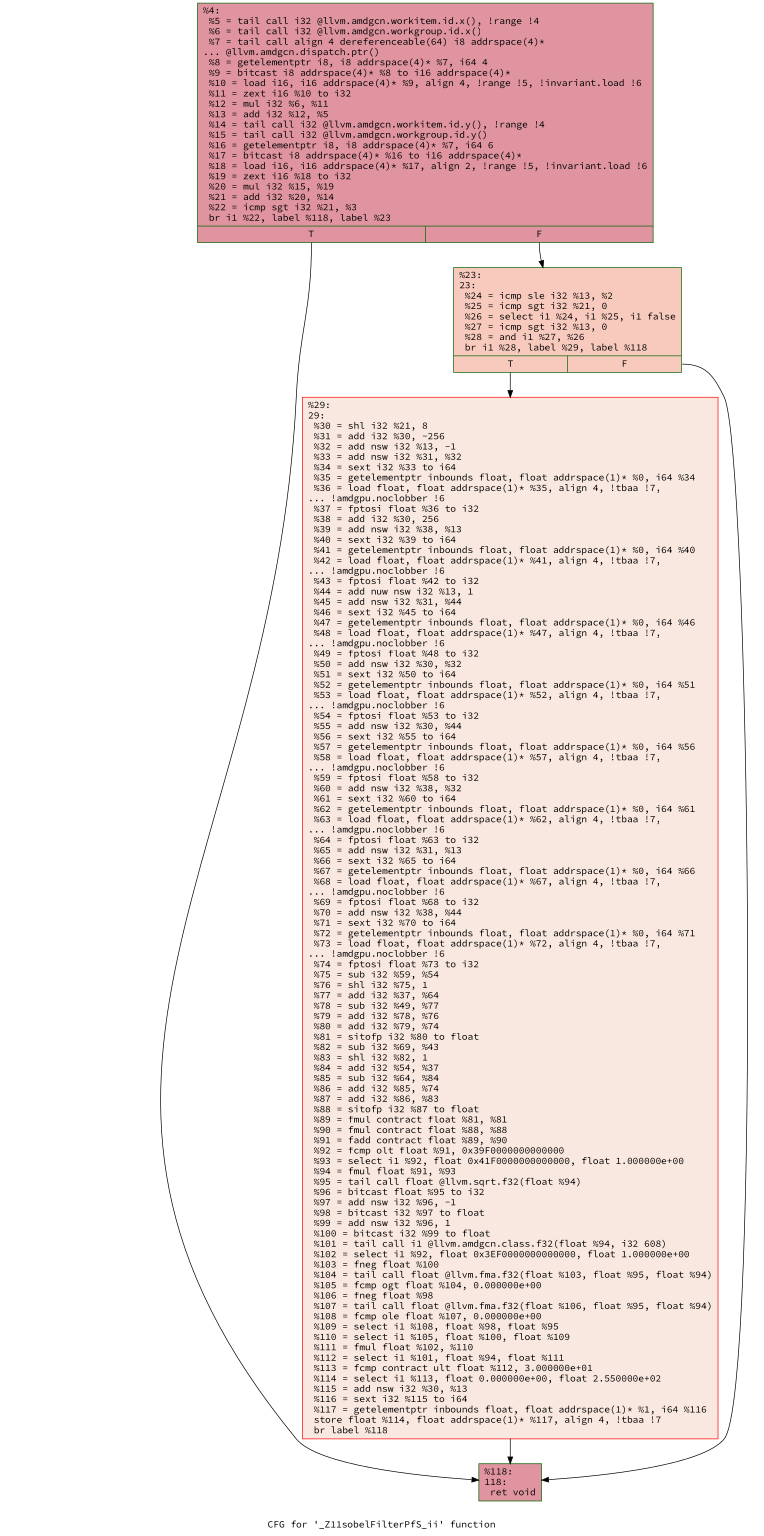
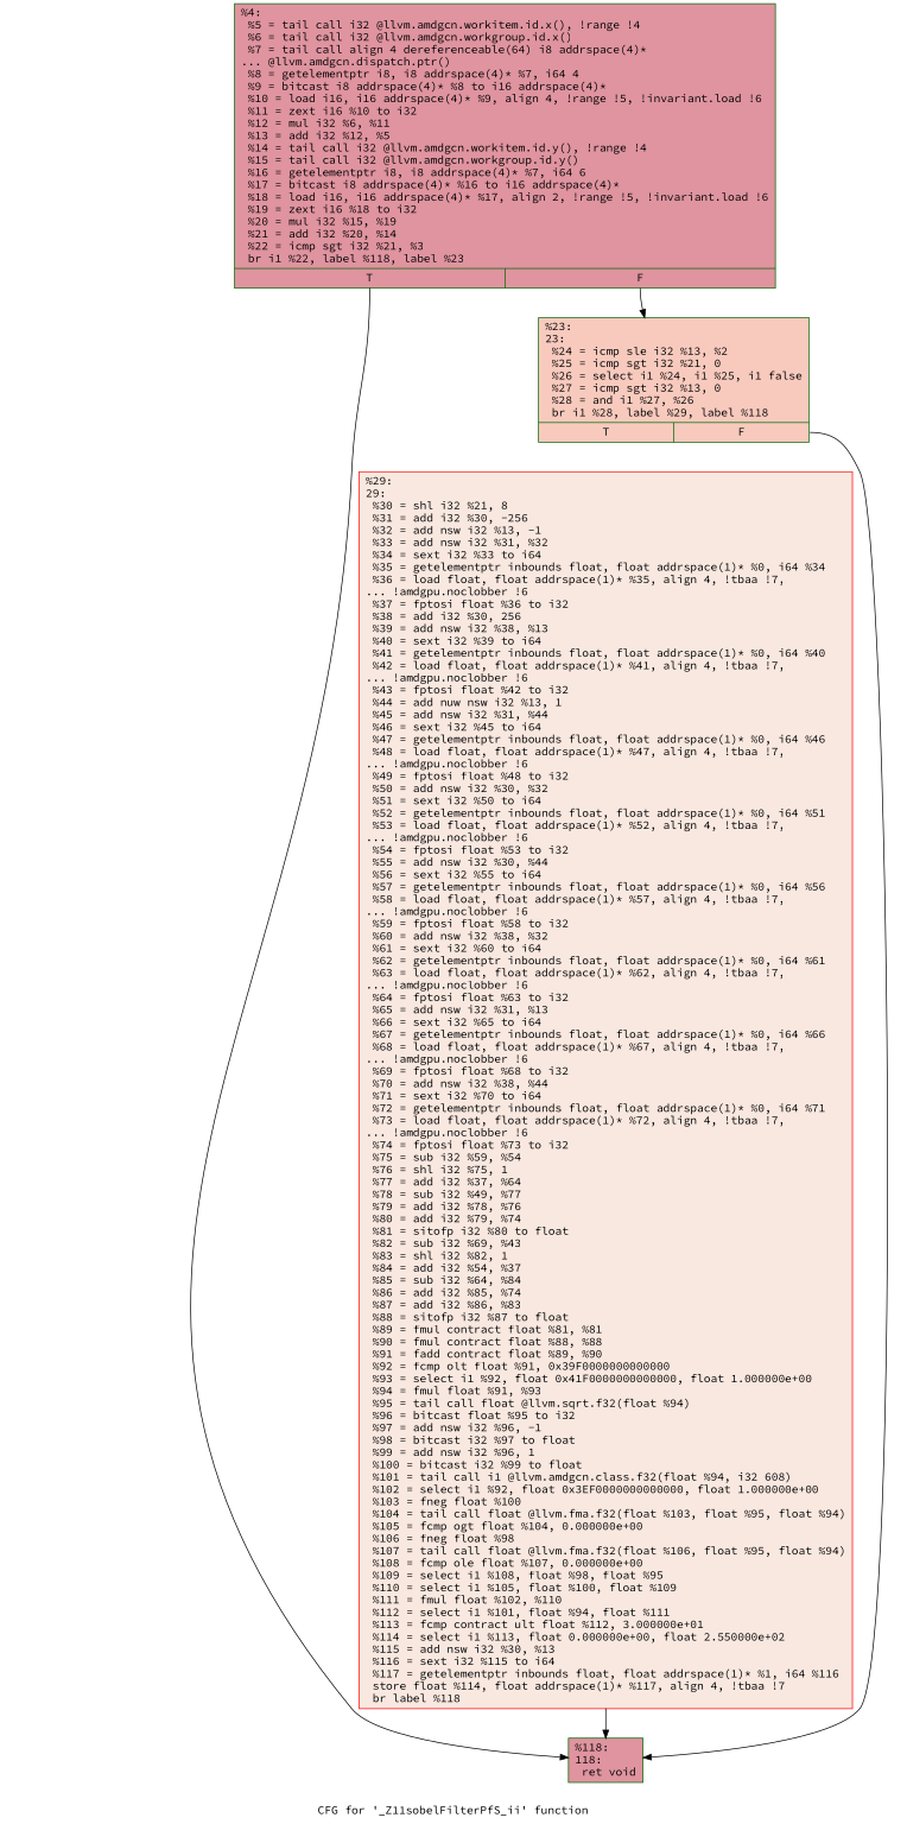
  digraph {
    label="CFG for '_Z11sobelFilterPfS_ii' function"
    fontname="Source Code Pro"
    node [color=darkgreen fillcolor="#b70d2870" shape=record style=filled fontname="Source Code Pro"]
    edge [tailport=s0 fontname="Source Code Pro"]
    n1 [label="{%4:\l  %5 = tail call i32 @llvm.amdgcn.workitem.id.x(), !range !4\l  %6 = tail call i32 @llvm.amdgcn.workgroup.id.x()\l  %7 = tail call align 4 dereferenceable(64) i8 addrspace(4)*\l... @llvm.amdgcn.dispatch.ptr()\l  %8 = getelementptr i8, i8 addrspace(4)* %7, i64 4\l  %9 = bitcast i8 addrspace(4)* %8 to i16 addrspace(4)*\l  %10 = load i16, i16 addrspace(4)* %9, align 4, !range !5, !invariant.load !6\l  %11 = zext i16 %10 to i32\l  %12 = mul i32 %6, %11\l  %13 = add i32 %12, %5\l  %14 = tail call i32 @llvm.amdgcn.workitem.id.y(), !range !4\l  %15 = tail call i32 @llvm.amdgcn.workgroup.id.y()\l  %16 = getelementptr i8, i8 addrspace(4)* %7, i64 6\l  %17 = bitcast i8 addrspace(4)* %16 to i16 addrspace(4)*\l  %18 = load i16, i16 addrspace(4)* %17, align 2, !range !5, !invariant.load !6\l  %19 = zext i16 %18 to i32\l  %20 = mul i32 %15, %19\l  %21 = add i32 %20, %14\l  %22 = icmp sgt i32 %21, %3\l  br i1 %22, label %118, label %23\l|{<s0>T|<s1>F}}"]
    n2 [label="{%118:\l118:                                              \l  ret void\l}"]
    n3 [fillcolor="#ef886b70" label="{%23:\l23:                                               \l  %24 = icmp sle i32 %13, %2\l  %25 = icmp sgt i32 %21, 0\l  %26 = select i1 %24, i1 %25, i1 false\l  %27 = icmp sgt i32 %13, 0\l  %28 = and i1 %27, %26\l  br i1 %28, label %29, label %118\l|{<s0>T|<s1>F}}"]
    n4 [color=red fillcolor="#f1ccb870" label="{%29:\l29:                                               \l  %30 = shl i32 %21, 8\l  %31 = add i32 %30, -256\l  %32 = add nsw i32 %13, -1\l  %33 = add nsw i32 %31, %32\l  %34 = sext i32 %33 to i64\l  %35 = getelementptr inbounds float, float addrspace(1)* %0, i64 %34\l  %36 = load float, float addrspace(1)* %35, align 4, !tbaa !7,\l... !amdgpu.noclobber !6\l  %37 = fptosi float %36 to i32\l  %38 = add i32 %30, 256\l  %39 = add nsw i32 %38, %13\l  %40 = sext i32 %39 to i64\l  %41 = getelementptr inbounds float, float addrspace(1)* %0, i64 %40\l  %42 = load float, float addrspace(1)* %41, align 4, !tbaa !7,\l... !amdgpu.noclobber !6\l  %43 = fptosi float %42 to i32\l  %44 = add nuw nsw i32 %13, 1\l  %45 = add nsw i32 %31, %44\l  %46 = sext i32 %45 to i64\l  %47 = getelementptr inbounds float, float addrspace(1)* %0, i64 %46\l  %48 = load float, float addrspace(1)* %47, align 4, !tbaa !7,\l... !amdgpu.noclobber !6\l  %49 = fptosi float %48 to i32\l  %50 = add nsw i32 %30, %32\l  %51 = sext i32 %50 to i64\l  %52 = getelementptr inbounds float, float addrspace(1)* %0, i64 %51\l  %53 = load float, float addrspace(1)* %52, align 4, !tbaa !7,\l... !amdgpu.noclobber !6\l  %54 = fptosi float %53 to i32\l  %55 = add nsw i32 %30, %44\l  %56 = sext i32 %55 to i64\l  %57 = getelementptr inbounds float, float addrspace(1)* %0, i64 %56\l  %58 = load float, float addrspace(1)* %57, align 4, !tbaa !7,\l... !amdgpu.noclobber !6\l  %59 = fptosi float %58 to i32\l  %60 = add nsw i32 %38, %32\l  %61 = sext i32 %60 to i64\l  %62 = getelementptr inbounds float, float addrspace(1)* %0, i64 %61\l  %63 = load float, float addrspace(1)* %62, align 4, !tbaa !7,\l... !amdgpu.noclobber !6\l  %64 = fptosi float %63 to i32\l  %65 = add nsw i32 %31, %13\l  %66 = sext i32 %65 to i64\l  %67 = getelementptr inbounds float, float addrspace(1)* %0, i64 %66\l  %68 = load float, float addrspace(1)* %67, align 4, !tbaa !7,\l... !amdgpu.noclobber !6\l  %69 = fptosi float %68 to i32\l  %70 = add nsw i32 %38, %44\l  %71 = sext i32 %70 to i64\l  %72 = getelementptr inbounds float, float addrspace(1)* %0, i64 %71\l  %73 = load float, float addrspace(1)* %72, align 4, !tbaa !7,\l... !amdgpu.noclobber !6\l  %74 = fptosi float %73 to i32\l  %75 = sub i32 %59, %54\l  %76 = shl i32 %75, 1\l  %77 = add i32 %37, %64\l  %78 = sub i32 %49, %77\l  %79 = add i32 %78, %76\l  %80 = add i32 %79, %74\l  %81 = sitofp i32 %80 to float\l  %82 = sub i32 %69, %43\l  %83 = shl i32 %82, 1\l  %84 = add i32 %54, %37\l  %85 = sub i32 %64, %84\l  %86 = add i32 %85, %74\l  %87 = add i32 %86, %83\l  %88 = sitofp i32 %87 to float\l  %89 = fmul contract float %81, %81\l  %90 = fmul contract float %88, %88\l  %91 = fadd contract float %89, %90\l  %92 = fcmp olt float %91, 0x39F0000000000000\l  %93 = select i1 %92, float 0x41F0000000000000, float 1.000000e+00\l  %94 = fmul float %91, %93\l  %95 = tail call float @llvm.sqrt.f32(float %94)\l  %96 = bitcast float %95 to i32\l  %97 = add nsw i32 %96, -1\l  %98 = bitcast i32 %97 to float\l  %99 = add nsw i32 %96, 1\l  %100 = bitcast i32 %99 to float\l  %101 = tail call i1 @llvm.amdgcn.class.f32(float %94, i32 608)\l  %102 = select i1 %92, float 0x3EF0000000000000, float 1.000000e+00\l  %103 = fneg float %100\l  %104 = tail call float @llvm.fma.f32(float %103, float %95, float %94)\l  %105 = fcmp ogt float %104, 0.000000e+00\l  %106 = fneg float %98\l  %107 = tail call float @llvm.fma.f32(float %106, float %95, float %94)\l  %108 = fcmp ole float %107, 0.000000e+00\l  %109 = select i1 %108, float %98, float %95\l  %110 = select i1 %105, float %100, float %109\l  %111 = fmul float %102, %110\l  %112 = select i1 %101, float %94, float %111\l  %113 = fcmp contract ult float %112, 3.000000e+01\l  %114 = select i1 %113, float 0.000000e+00, float 2.550000e+02\l  %115 = add nsw i32 %30, %13\l  %116 = sext i32 %115 to i64\l  %117 = getelementptr inbounds float, float addrspace(1)* %1, i64 %116\l  store float %114, float addrspace(1)* %117, align 4, !tbaa !7\l  br label %118\l}"]
    n1 -> n2
    n1 -> n3 [tailport=s1]
    n3 -> n2 [tailport=s1]
-   n3 -> n4
    n4 -> n2 [tailport=""]
  }
